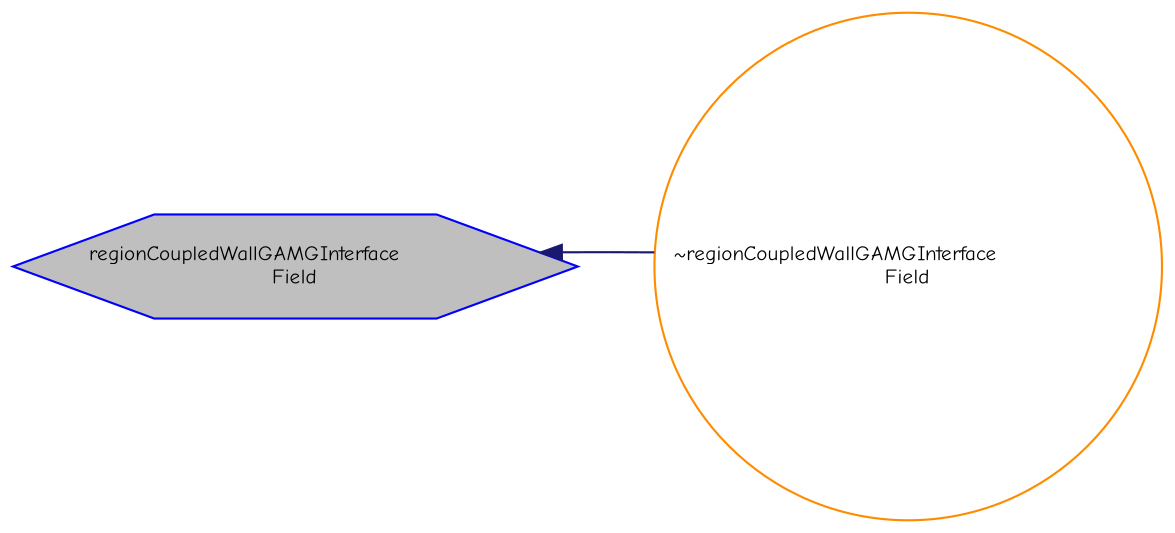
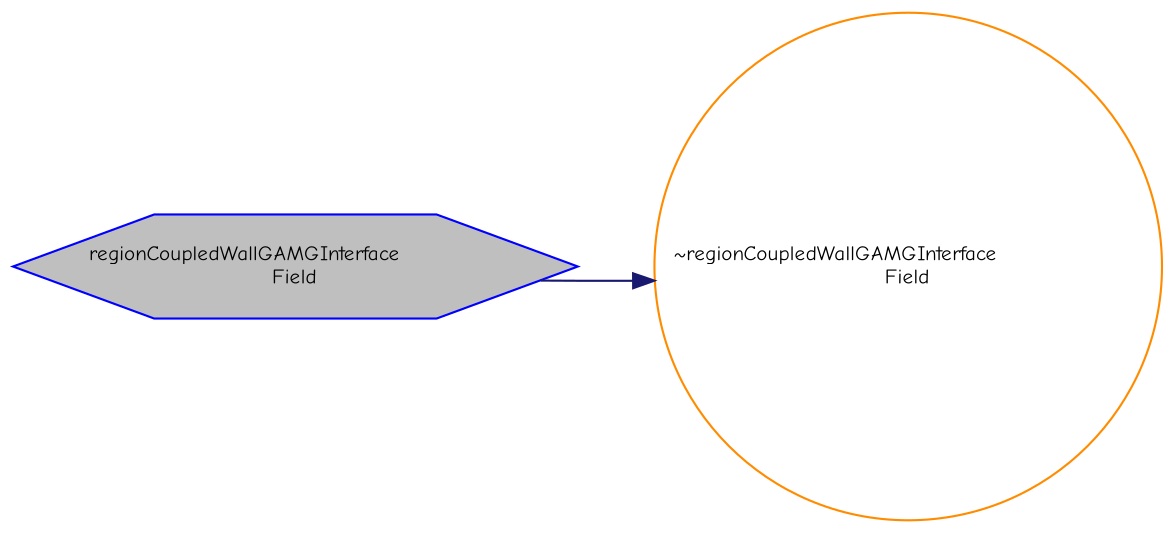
  digraph {
    rankdir=LR
    fontname="Comic Neue"
    node [fontname="Comic Neue" fontsize=10]
    n1 [color=blue fillcolor=grey75 fontcolor=black height=0.2 label="regionCoupledWallGAMGInterface\lField" shape=hexagon style=filled width=0.4]
    n2 [color=darkorange height=0.2 label="~regionCoupledWallGAMGInterface\lField" shape=circle width=0.4]
-   n2 -> n1 [color=midnightblue fontname="Comic Neue" fontsize=10 labelfontname=FreeSans labelfontsize=10 style=solid]
+   n1 -> n2 [color=midnightblue fontname="Comic Neue" fontsize=10 labelfontname=FreeSans labelfontsize=10 style=solid]
  }
